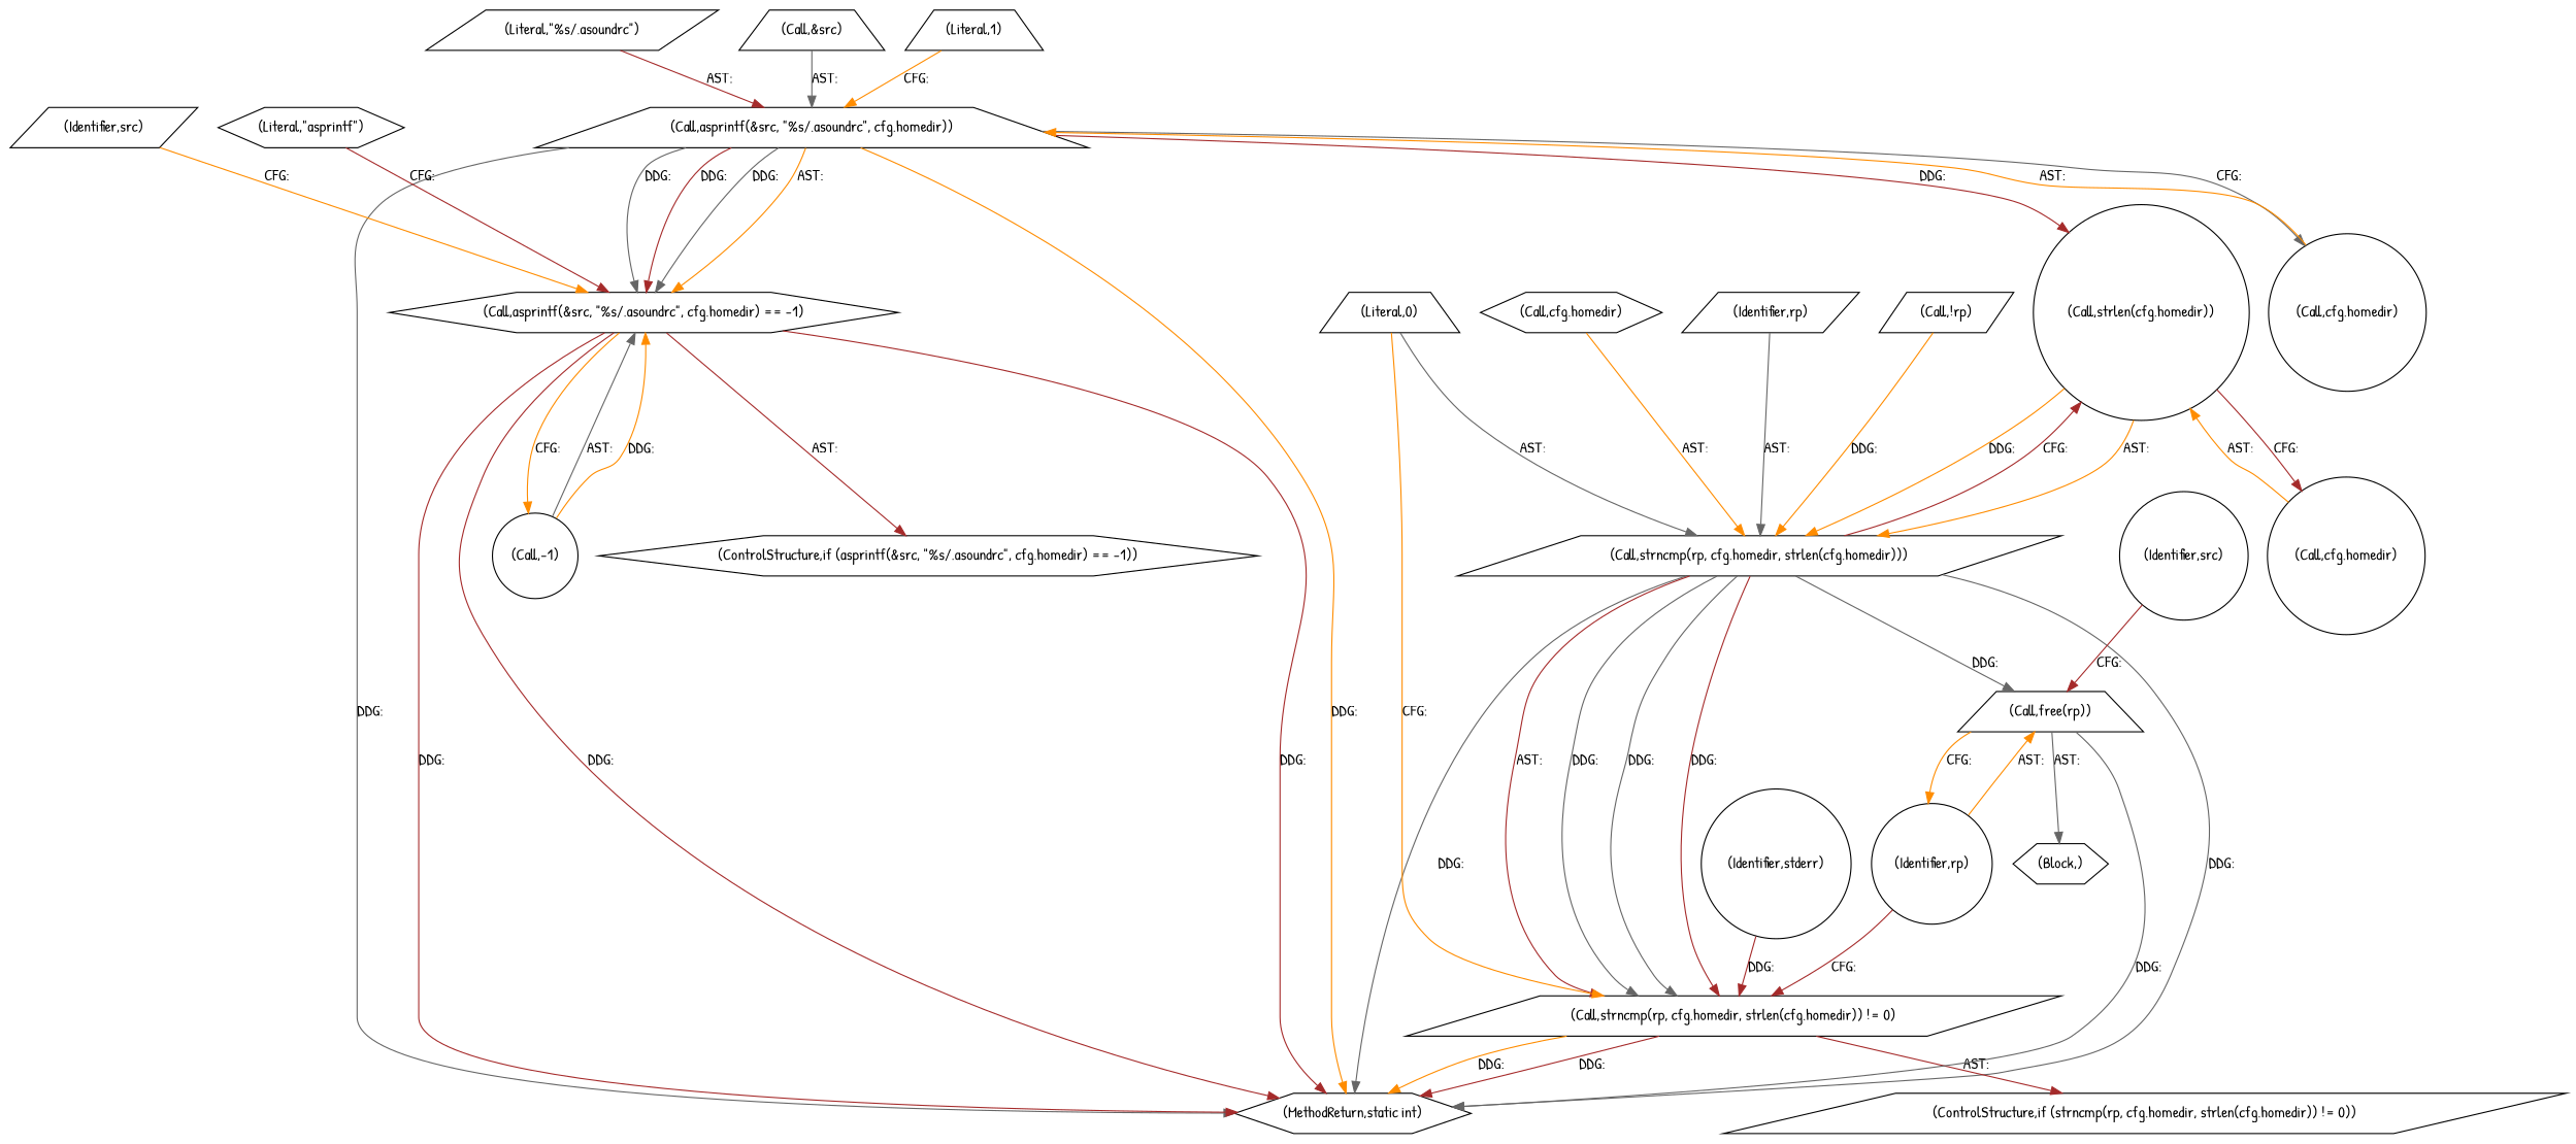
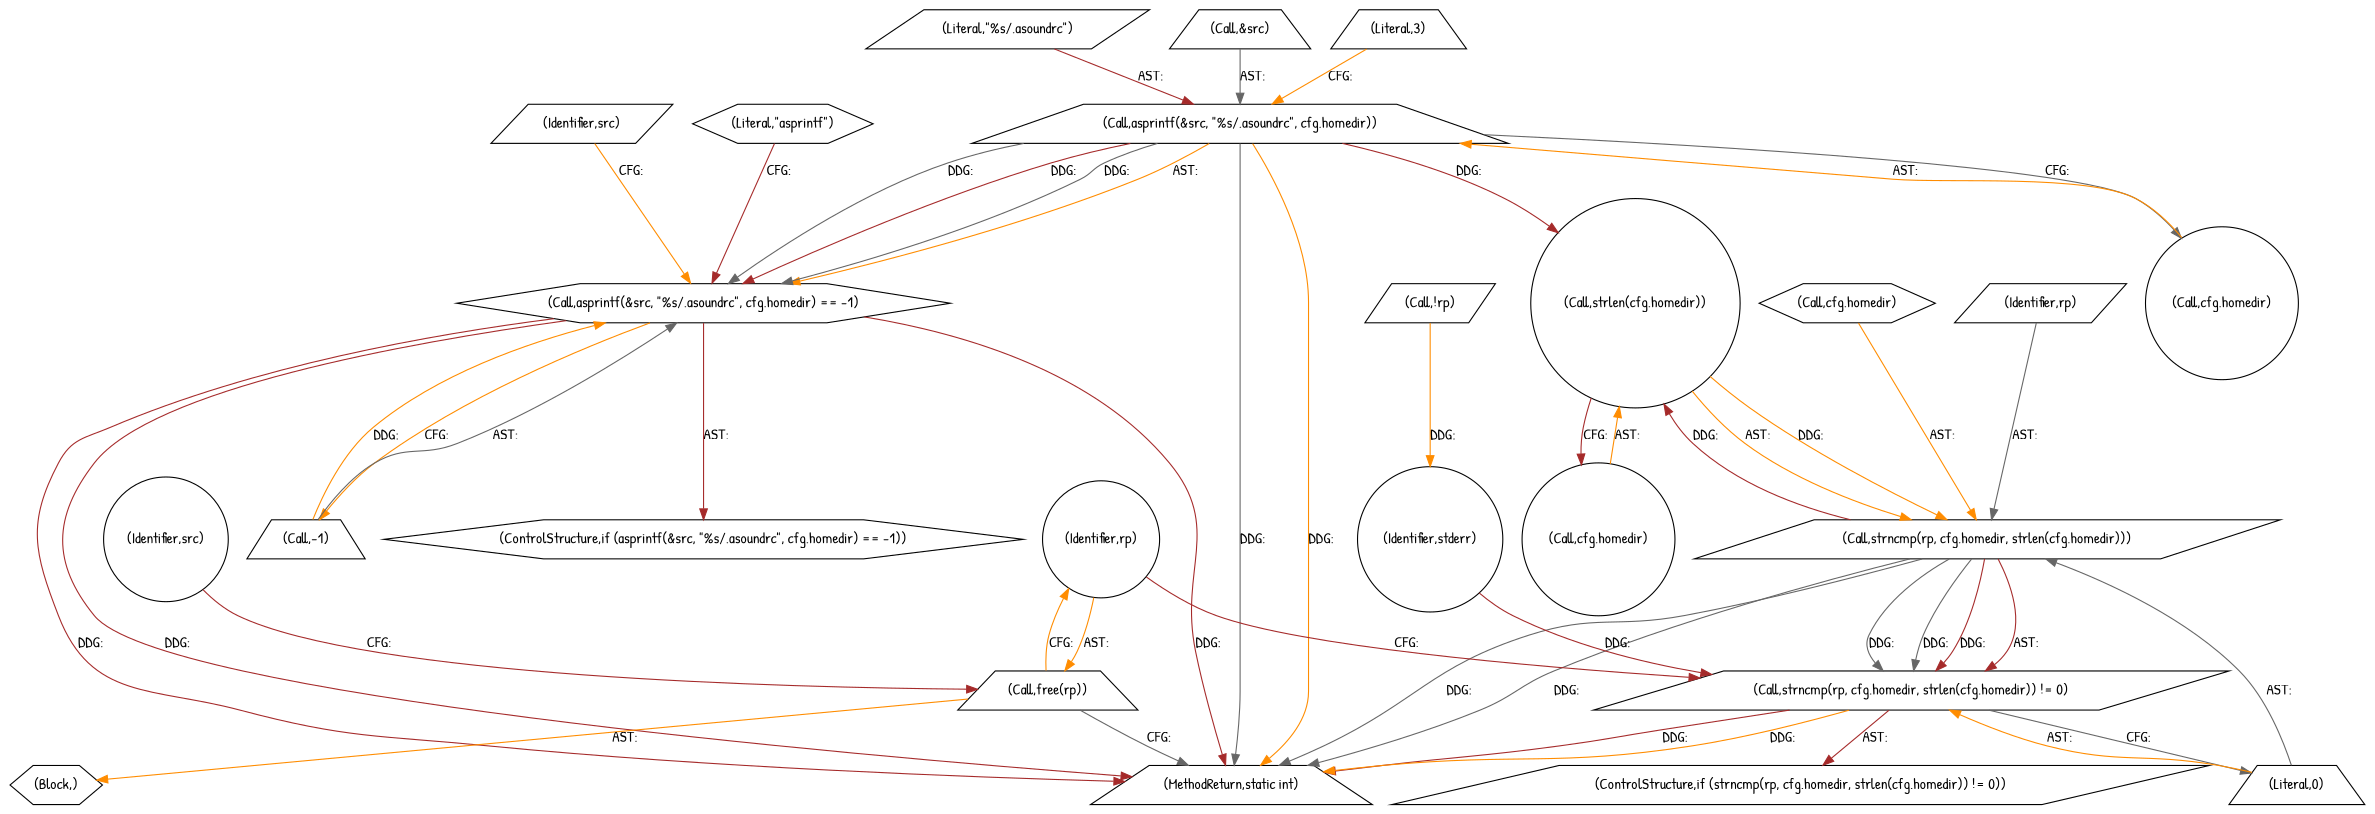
  digraph {
    fontname="Patrick Hand"
    node [fontname="Patrick Hand" shape=circle]
    edge [color=brown fontname="Patrick Hand"]
    n1 [label="(Call,asprintf(&src, \"%s/.asoundrc\", cfg.homedir))" shape=trapezium]
    n2 [label="(Call,asprintf(&src, \"%s/.asoundrc\", cfg.homedir) == -1)" shape=hexagon]
    n3 [label="(Call,strlen(cfg.homedir))"]
-   n4 [label="(MethodReturn,static int)" shape=hexagon]
+   n4 [label="(MethodReturn,static int)" shape=trapezium]
    n5 [label="(Call,cfg.homedir)"]
-   n6 [label="(Call,-1)"]
+   n6 [label="(Call,-1)" shape=trapezium]
    n7 [label="(ControlStructure,if (asprintf(&src, \"%s/.asoundrc\", cfg.homedir) == -1))" shape=hexagon]
    n8 [label="(Call,strncmp(rp, cfg.homedir, strlen(cfg.homedir)))" shape=parallelogram]
    n9 [label="(Call,cfg.homedir)"]
    n10 [label="(Call,strncmp(rp, cfg.homedir, strlen(cfg.homedir)) != 0)" shape=parallelogram]
    n11 [label="(Call,free(rp))" shape=trapezium]
    n12 [label="(Literal,0)" shape=trapezium]
    n13 [label="(ControlStructure,if (strncmp(rp, cfg.homedir, strlen(cfg.homedir)) != 0))" shape=parallelogram]
    n14 [label="(Identifier,rp)"]
    n15 [label="(Block,)" shape=hexagon]
    n16 [label="(Literal,\"%s/.asoundrc\")" shape=parallelogram]
    n17 [label="(Call,&src)" shape=trapezium]
    n18 [label="(Identifier,src)" shape=parallelogram]
    n19 [label="(Call,cfg.homedir)" shape=hexagon]
    n20 [label="(Literal,\"asprintf\")" shape=hexagon]
    n21 [label="(Identifier,stderr)"]
    n22 [label="(Identifier,rp)" shape=parallelogram]
-   n23 [label="(Literal,1)" shape=trapezium]
+   n23 [label="(Literal,3)" shape=trapezium]
    n24 [label="(Call,!rp)" shape=parallelogram]
    n25 [label="(Identifier,src)"]
    n1 -> n2 [color=darkorange label="AST: "]
    n1 -> n2 [color=gray40 label="DDG: "]
    n1 -> n2 [label="DDG: "]
    n1 -> n2 [color=gray40 label="DDG: "]
    n1 -> n3 [label="DDG: "]
    n1 -> n4 [color=gray40 label="DDG: "]
    n1 -> n4 [color=darkorange label="DDG: "]
    n1 -> n5 [color=gray40 label="CFG: "]
    n2 -> n4 [label="DDG: "]
    n2 -> n4 [label="DDG: "]
    n2 -> n4 [label="DDG: "]
    n2 -> n6 [color=darkorange label="CFG: "]
    n2 -> n7 [label="AST: "]
    n3 -> n8 [color=darkorange label="AST: "]
    n3 -> n8 [color=darkorange label="DDG: "]
    n3 -> n9 [label="CFG: "]
    n5 -> n1 [color=darkorange label="AST: "]
    n6 -> n2 [color=gray40 label="AST: "]
    n6 -> n2 [color=darkorange label="DDG: "]
-   n8 -> n3 [label="CFG: "]
+   n8 -> n3 [label="DDG: "]
    n8 -> n4 [color=gray40 label="DDG: "]
    n8 -> n4 [color=gray40 label="DDG: "]
    n8 -> n10 [label="AST: "]
    n8 -> n10 [color=gray40 label="DDG: "]
    n8 -> n10 [color=gray40 label="DDG: "]
    n8 -> n10 [label="DDG: "]
-   n8 -> n11 [color=gray40 label="DDG: "]
    n9 -> n3 [color=darkorange label="AST: "]
    n10 -> n4 [label="DDG: "]
    n10 -> n4 [color=darkorange label="DDG: "]
+   n10 -> n12 [color=gray40 label="CFG: "]
    n10 -> n13 [label="AST: "]
-   n11 -> n4 [color=gray40 label="DDG: "]
+   n11 -> n4 [color=gray40 label="CFG: "]
    n11 -> n14 [color=darkorange label="CFG: "]
-   n11 -> n15 [color=gray40 label="AST: "]
+   n11 -> n15 [color=darkorange label="AST: "]
    n12 -> n8 [color=gray40 label="AST: "]
-   n12 -> n10 [color=darkorange label="CFG: "]
+   n12 -> n10 [color=darkorange label="AST: "]
    n14 -> n10 [label="CFG: "]
    n14 -> n11 [color=darkorange label="AST: "]
    n16 -> n1 [label="AST: "]
    n17 -> n1 [color=gray40 label="AST: "]
    n18 -> n2 [color=darkorange label="CFG: "]
    n19 -> n8 [color=darkorange label="AST: "]
    n20 -> n2 [label="CFG: "]
    n21 -> n10 [label="DDG: "]
    n22 -> n8 [color=gray40 label="AST: "]
    n23 -> n1 [color=darkorange label="CFG: "]
-   n24 -> n8 [color=darkorange label="DDG: "]
+   n24 -> n21 [color=darkorange label="DDG: "]
    n25 -> n11 [label="CFG: "]
  }
